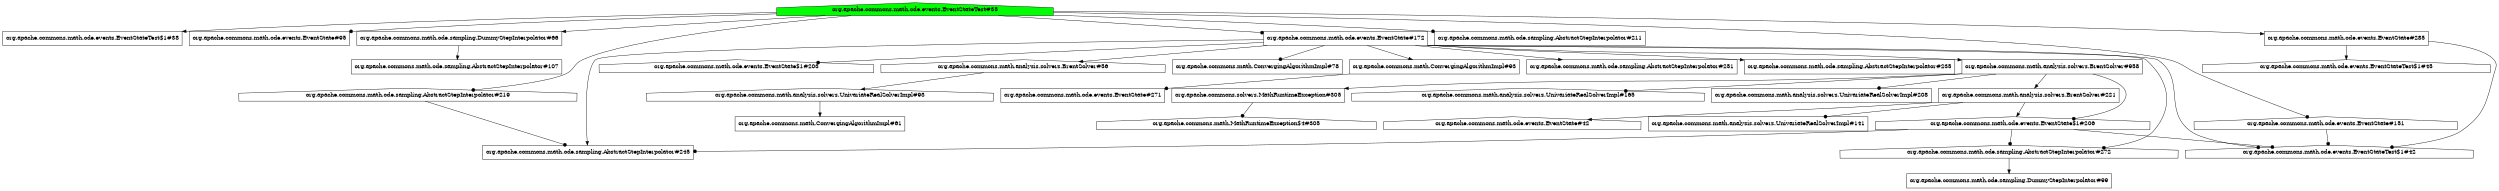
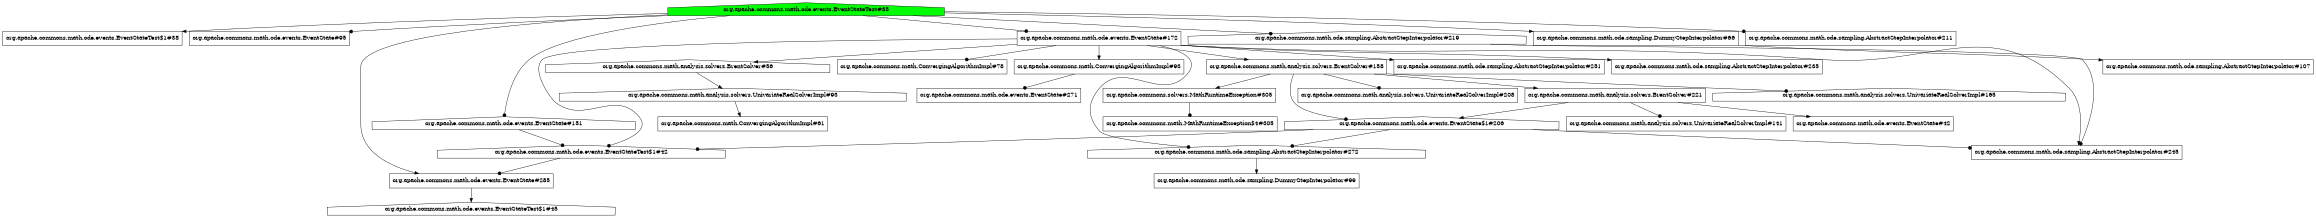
  digraph {
    node [shape=box]
    edge [arrowhead=dot]
    "org.apache.commons.math.ode.events.EventStateTest#35" [fillcolor=green shape=house style=filled]
    "org.apache.commons.math.ode.events.EventStateTest$1#38"
    "org.apache.commons.math.ode.events.EventState#95"
    "org.apache.commons.math.ode.events.EventState#151" [shape=house]
    "org.apache.commons.math.ode.sampling.DummyStepInterpolator#66"
    "org.apache.commons.math.ode.sampling.AbstractStepInterpolator#219" [shape=house]
    "org.apache.commons.math.ode.sampling.AbstractStepInterpolator#211"
    "org.apache.commons.math.ode.events.EventState#172"
    "org.apache.commons.math.ode.events.EventState#285"
    "org.apache.commons.math.ode.events.EventStateTest$1#42" [shape=house]
    "org.apache.commons.math.ode.sampling.AbstractStepInterpolator#107"
    "org.apache.commons.math.ode.sampling.AbstractStepInterpolator#245"
    "org.apache.commons.math.ode.sampling.AbstractStepInterpolator#251"
    "org.apache.commons.math.ode.sampling.AbstractStepInterpolator#235"
    "org.apache.commons.math.ode.sampling.AbstractStepInterpolator#272" [shape=house]
-   "org.apache.commons.math.ode.events.EventState$1#203" [shape=house]
    "org.apache.commons.math.analysis.solvers.BrentSolver#56" [shape=house]
    "org.apache.commons.math.ConvergingAlgorithmImpl#78"
    "org.apache.commons.math.ConvergingAlgorithmImpl#93"
-   "org.apache.commons.math.analysis.solvers.BrentSolver#158" [label="org.apache.commons.math.analysis.solvers.BrentSolver#958"]
+   "org.apache.commons.math.analysis.solvers.BrentSolver#158"
    "org.apache.commons.math.ode.events.EventStateTest$1#45" [shape=house]
    "org.apache.commons.math.ode.sampling.DummyStepInterpolator#99"
    "org.apache.commons.math.analysis.solvers.UnivariateRealSolverImpl#93" [shape=house]
    "org.apache.commons.math.ode.events.EventState#271"
    "org.apache.commons.math.analysis.solvers.UnivariateRealSolverImpl#165" [shape=house]
    "org.apache.commons.math.analysis.solvers.UnivariateRealSolverImpl#208"
    "org.apache.commons.math.ode.events.EventState$1#206" [shape=house]
    "org.apache.commons.math.analysis.solvers.BrentSolver#221"
    n29 [label="org.apache.commons.solvers.MathRuntimeException#305"]
    "org.apache.commons.math.ConvergingAlgorithmImpl#61"
-   "org.apache.commons.math.ode.events.EventState#42" [shape=house]
+   "org.apache.commons.math.ode.events.EventState#42"
    "org.apache.commons.math.analysis.solvers.UnivariateRealSolverImpl#141"
-   "org.apache.commons.math.MathRuntimeException$4#305" [shape=house]
+   "org.apache.commons.math.MathRuntimeException$4#305"
    "org.apache.commons.math.ode.events.EventStateTest#35" -> "org.apache.commons.math.ode.events.EventStateTest$1#38" [arrowhead=normal]
    "org.apache.commons.math.ode.events.EventStateTest#35" -> "org.apache.commons.math.ode.events.EventState#95"
    "org.apache.commons.math.ode.events.EventStateTest#35" -> "org.apache.commons.math.ode.events.EventState#151"
    "org.apache.commons.math.ode.events.EventStateTest#35" -> "org.apache.commons.math.ode.sampling.DummyStepInterpolator#66" [arrowhead=normal]
    "org.apache.commons.math.ode.events.EventStateTest#35" -> "org.apache.commons.math.ode.sampling.AbstractStepInterpolator#219"
    "org.apache.commons.math.ode.events.EventStateTest#35" -> "org.apache.commons.math.ode.sampling.AbstractStepInterpolator#211"
    "org.apache.commons.math.ode.events.EventStateTest#35" -> "org.apache.commons.math.ode.events.EventState#172"
    "org.apache.commons.math.ode.events.EventStateTest#35" -> "org.apache.commons.math.ode.events.EventState#285" [arrowhead=normal]
    "org.apache.commons.math.ode.events.EventState#151" -> "org.apache.commons.math.ode.events.EventStateTest$1#42"
    "org.apache.commons.math.ode.sampling.DummyStepInterpolator#66" -> "org.apache.commons.math.ode.sampling.AbstractStepInterpolator#107" [arrowhead=normal]
    "org.apache.commons.math.ode.sampling.AbstractStepInterpolator#219" -> "org.apache.commons.math.ode.sampling.AbstractStepInterpolator#245"
    "org.apache.commons.math.ode.events.EventState#172" -> "org.apache.commons.math.ode.events.EventStateTest$1#42"
    "org.apache.commons.math.ode.events.EventState#172" -> "org.apache.commons.math.ode.sampling.AbstractStepInterpolator#245" [arrowhead=normal]
    "org.apache.commons.math.ode.events.EventState#172" -> "org.apache.commons.math.ode.sampling.AbstractStepInterpolator#251" [arrowhead=normal]
    "org.apache.commons.math.ode.events.EventState#172" -> "org.apache.commons.math.ode.sampling.AbstractStepInterpolator#235" [arrowhead=normal]
    "org.apache.commons.math.ode.events.EventState#172" -> "org.apache.commons.math.ode.sampling.AbstractStepInterpolator#272"
-   "org.apache.commons.math.ode.events.EventState#172" -> "org.apache.commons.math.ode.events.EventState$1#203"
    "org.apache.commons.math.ode.events.EventState#172" -> "org.apache.commons.math.analysis.solvers.BrentSolver#56" [arrowhead=normal]
    "org.apache.commons.math.ode.events.EventState#172" -> "org.apache.commons.math.ConvergingAlgorithmImpl#78"
    "org.apache.commons.math.ode.events.EventState#172" -> "org.apache.commons.math.ConvergingAlgorithmImpl#93" [arrowhead=normal]
    "org.apache.commons.math.ode.events.EventState#172" -> "org.apache.commons.math.analysis.solvers.BrentSolver#158" [arrowhead=normal]
-   "org.apache.commons.math.ode.events.EventState#285" -> "org.apache.commons.math.ode.events.EventStateTest$1#42"
+   "org.apache.commons.math.ode.events.EventStateTest$1#42" -> "org.apache.commons.math.ode.events.EventState#285"
    "org.apache.commons.math.ode.events.EventState#285" -> "org.apache.commons.math.ode.events.EventStateTest$1#45" [arrowhead=normal]
    "org.apache.commons.math.ode.sampling.AbstractStepInterpolator#272" -> "org.apache.commons.math.ode.sampling.DummyStepInterpolator#99" [arrowhead=normal]
    "org.apache.commons.math.analysis.solvers.BrentSolver#56" -> "org.apache.commons.math.analysis.solvers.UnivariateRealSolverImpl#93" [arrowhead=normal]
    "org.apache.commons.math.ConvergingAlgorithmImpl#93" -> "org.apache.commons.math.ode.events.EventState#271"
    "org.apache.commons.math.analysis.solvers.BrentSolver#158" -> "org.apache.commons.math.analysis.solvers.UnivariateRealSolverImpl#165"
    "org.apache.commons.math.analysis.solvers.BrentSolver#158" -> "org.apache.commons.math.analysis.solvers.UnivariateRealSolverImpl#208"
    "org.apache.commons.math.analysis.solvers.BrentSolver#158" -> "org.apache.commons.math.ode.events.EventState$1#206"
    "org.apache.commons.math.analysis.solvers.BrentSolver#158" -> "org.apache.commons.math.analysis.solvers.BrentSolver#221" [arrowhead=normal]
    "org.apache.commons.math.analysis.solvers.BrentSolver#158" -> n29 [arrowhead=normal]
    "org.apache.commons.math.analysis.solvers.UnivariateRealSolverImpl#93" -> "org.apache.commons.math.ConvergingAlgorithmImpl#61" [arrowhead=normal]
    "org.apache.commons.math.ode.events.EventState$1#206" -> "org.apache.commons.math.ode.events.EventStateTest$1#42"
    "org.apache.commons.math.ode.events.EventState$1#206" -> "org.apache.commons.math.ode.sampling.AbstractStepInterpolator#245"
    "org.apache.commons.math.ode.events.EventState$1#206" -> "org.apache.commons.math.ode.sampling.AbstractStepInterpolator#272"
    "org.apache.commons.math.analysis.solvers.BrentSolver#221" -> "org.apache.commons.math.ode.events.EventState$1#206" [arrowhead=normal]
    "org.apache.commons.math.analysis.solvers.BrentSolver#221" -> "org.apache.commons.math.ode.events.EventState#42" [arrowhead=normal]
    "org.apache.commons.math.analysis.solvers.BrentSolver#221" -> "org.apache.commons.math.analysis.solvers.UnivariateRealSolverImpl#141"
    n29 -> "org.apache.commons.math.MathRuntimeException$4#305"
  }
